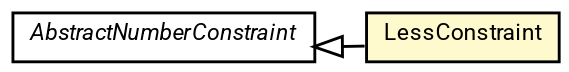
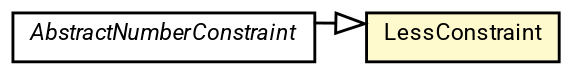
  digraph {
    nodesep=0.15
    rankdir=LR
    ranksep=0.25
    fontname=Ubuntu
    node [fontcolor=black fontname=Ubuntu fontsize=8 margin=0 shape=plaintext]
    n1 [height=0 label=<<table title="de.lmu.ifi.dbs.elki.utilities.optionhandling.constraints.AbstractNumberConstraint" border="0" cellborder="1" cellspacing="0" cellpadding="2" href="AbstractNumberConstraint.html" target="_parent"> 		<tr><td><table border="0" cellspacing="0" cellpadding="1"> 		<tr><td align="center" balign="center"> <font face="Roboto"><i>AbstractNumberConstraint</i></font> </td></tr> 		</table></td></tr> 		</table>> width=0]
    n2 [height=0 label=<<table title="de.lmu.ifi.dbs.elki.utilities.optionhandling.constraints.LessConstraint" border="0" cellborder="1" cellspacing="0" cellpadding="2" bgcolor="lemonChiffon" href="LessConstraint.html" target="_parent"> 		<tr><td><table border="0" cellspacing="0" cellpadding="1"> 		<tr><td align="center" balign="center"> <font face="Roboto">LessConstraint</font> </td></tr> 		</table></td></tr> 		</table>> width=0]
-   n1 -> n2 [arrowtail=empty color=black dir=back fontname=Ubuntu fontsize=7 labelfontname=Roboto labelfontsize=7 weight=10]
+   n2 -> n1 [arrowtail=empty color=black dir=back fontname=Ubuntu fontsize=7 labelfontname=Roboto labelfontsize=7 weight=10]
  }
